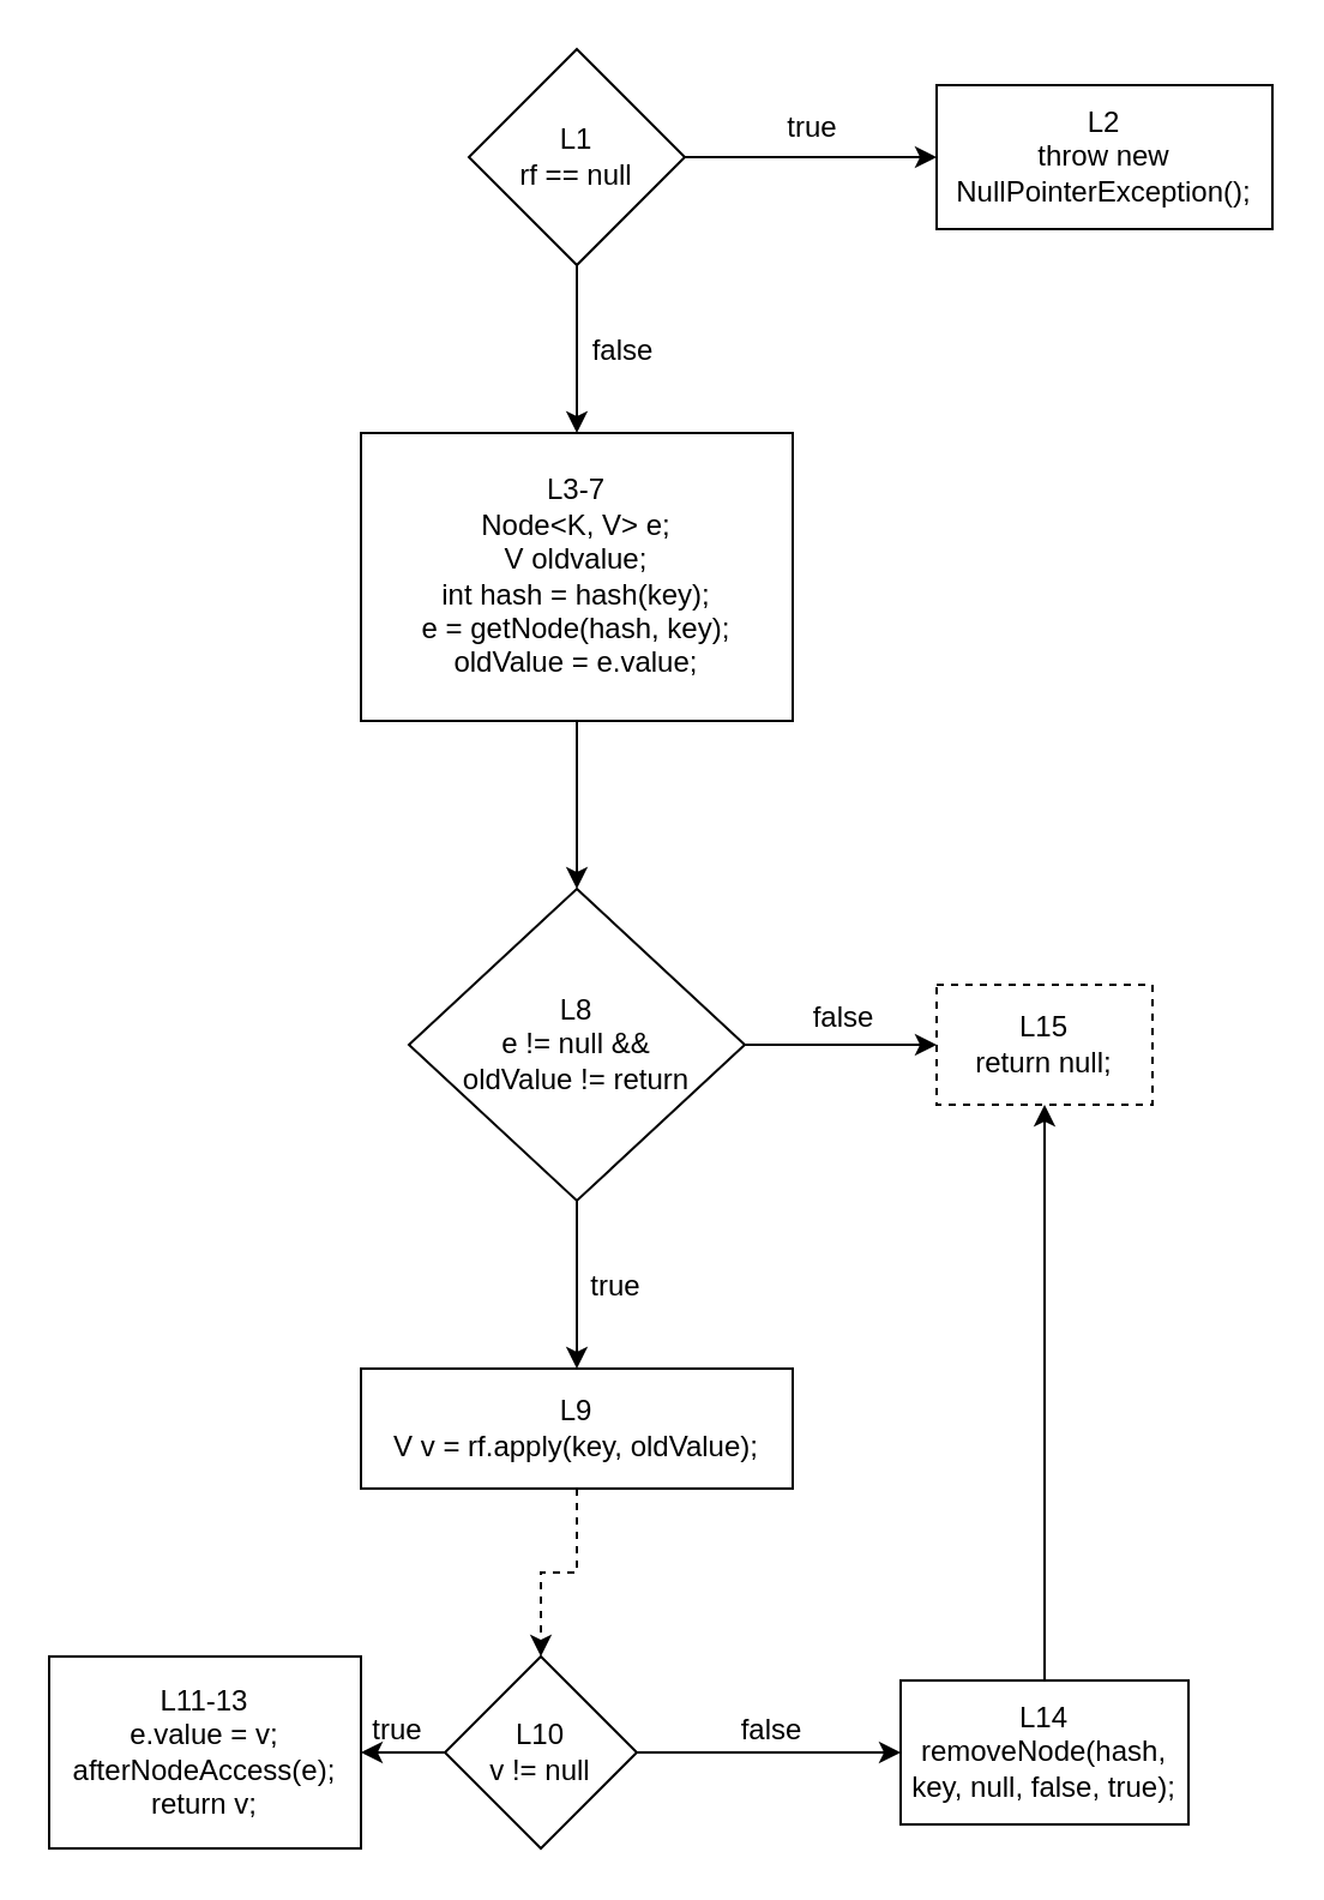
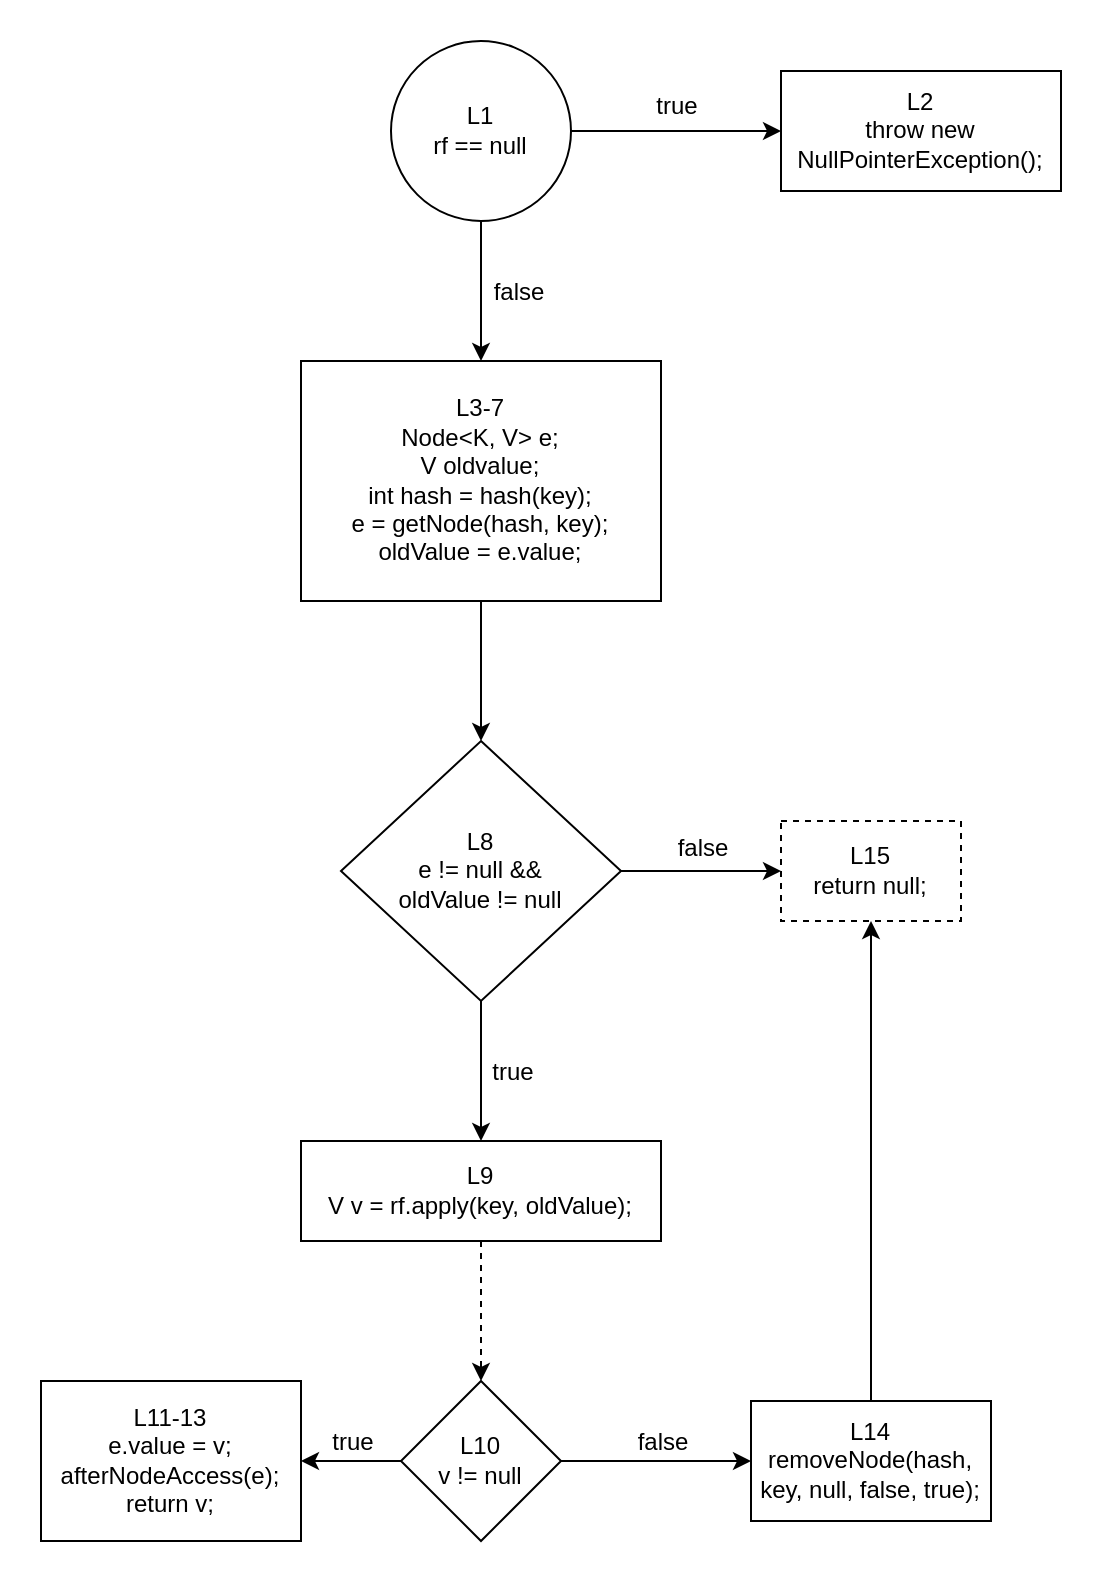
  <mxCell id="0" />
  <mxCell id="1" parent="0" />
  <mxCell id="2" style="edgeStyle=orthogonalEdgeStyle;rounded=0;orthogonalLoop=1;jettySize=auto;html=1;exitX=1;exitY=0.5;exitDx=0;exitDy=0;entryX=0;entryY=0.5;entryDx=0;entryDy=0;" edge="1" parent="1" source="6" target="7"><mxGeometry relative="1" as="geometry" /></mxCell>
  <mxCell id="3" value="true" style="text;html=1;resizable=0;points=[];align=center;verticalAlign=middle;labelBackgroundColor=none;" vertex="1" connectable="0" parent="2"><mxGeometry x="0.2" y="3" relative="1" as="geometry"><mxPoint x="-10.5" y="-10" as="offset" /></mxGeometry></mxCell>
  <mxCell id="4" style="edgeStyle=orthogonalEdgeStyle;rounded=0;orthogonalLoop=1;jettySize=auto;html=1;exitX=0.5;exitY=1;exitDx=0;exitDy=0;entryX=0.5;entryY=0;entryDx=0;entryDy=0;" edge="1" parent="1" source="6" target="9"><mxGeometry relative="1" as="geometry" /></mxCell>
  <mxCell id="5" value="false" style="text;html=1;resizable=0;points=[];align=center;verticalAlign=middle;labelBackgroundColor=none;" vertex="1" connectable="0" parent="4"><mxGeometry x="-0.244" relative="1" as="geometry"><mxPoint x="18" y="9" as="offset" /></mxGeometry></mxCell>
- <mxCell id="6" value="L1&lt;br&gt;rf == null" style="rhombus;whiteSpace=wrap;html=1;" vertex="1" parent="1"><mxGeometry x="195" y="20" width="90" height="90" as="geometry" /></mxCell>
+ <mxCell id="6" value="L1&lt;br&gt;rf == null" style="ellipse;whiteSpace=wrap;html=1;" vertex="1" parent="1"><mxGeometry x="195" y="20" width="90" height="90" as="geometry" /></mxCell>
  <mxCell id="7" value="L2&lt;br&gt;throw new NullPointerException();" style="rounded=0;whiteSpace=wrap;html=1;" vertex="1" parent="1"><mxGeometry x="390" y="35" width="140" height="60" as="geometry" /></mxCell>
  <mxCell id="8" style="edgeStyle=orthogonalEdgeStyle;rounded=0;orthogonalLoop=1;jettySize=auto;html=1;exitX=0.5;exitY=1;exitDx=0;exitDy=0;entryX=0.5;entryY=0;entryDx=0;entryDy=0;" edge="1" parent="1" source="9" target="14"><mxGeometry relative="1" as="geometry" /></mxCell>
  <mxCell id="9" value="L3-7&lt;br&gt;Node&amp;lt;K, V&amp;gt; e;&lt;br&gt;V oldvalue;&lt;br&gt;int hash = hash(key);&lt;br&gt;e = getNode(hash, key);&lt;br&gt;oldValue = e.value;&lt;br&gt;" style="rounded=0;whiteSpace=wrap;html=1;labelBackgroundColor=none;" vertex="1" parent="1"><mxGeometry x="150" y="180" width="180" height="120" as="geometry" /></mxCell>
  <mxCell id="10" style="edgeStyle=orthogonalEdgeStyle;rounded=0;orthogonalLoop=1;jettySize=auto;html=1;exitX=1;exitY=0.5;exitDx=0;exitDy=0;entryX=0;entryY=0.5;entryDx=0;entryDy=0;" edge="1" parent="1" source="14" target="15"><mxGeometry relative="1" as="geometry"><Array as="points"><mxPoint x="360" y="435" /><mxPoint x="360" y="435" /></Array></mxGeometry></mxCell>
  <mxCell id="11" value="false" style="text;html=1;resizable=0;points=[];align=center;verticalAlign=middle;labelBackgroundColor=none;" vertex="1" connectable="0" parent="10"><mxGeometry x="-0.2" y="-1" relative="1" as="geometry"><mxPoint x="8" y="-13" as="offset" /></mxGeometry></mxCell>
  <mxCell id="12" style="edgeStyle=orthogonalEdgeStyle;rounded=0;orthogonalLoop=1;jettySize=auto;html=1;exitX=0.5;exitY=1;exitDx=0;exitDy=0;entryX=0.5;entryY=0;entryDx=0;entryDy=0;" edge="1" parent="1" source="14" target="17"><mxGeometry relative="1" as="geometry"><Array as="points"><mxPoint x="240" y="540" /><mxPoint x="240" y="540" /></Array></mxGeometry></mxCell>
  <mxCell id="13" value="true" style="text;html=1;resizable=0;points=[];align=center;verticalAlign=middle;labelBackgroundColor=none;" vertex="1" connectable="0" parent="12"><mxGeometry x="-0.241" y="-19" relative="1" as="geometry"><mxPoint x="34" y="8" as="offset" /></mxGeometry></mxCell>
- <mxCell id="14" value="L8&lt;br&gt;e != null &amp;amp;&amp;amp; &lt;br&gt;oldValue != return" style="rhombus;whiteSpace=wrap;html=1;labelBackgroundColor=none;" vertex="1" parent="1"><mxGeometry x="170" y="370" width="140" height="130" as="geometry" /></mxCell>
+ <mxCell id="14" value="L8&lt;br&gt;e != null &amp;amp;&amp;amp; &lt;br&gt;oldValue != null" style="rhombus;whiteSpace=wrap;html=1;labelBackgroundColor=none;" vertex="1" parent="1"><mxGeometry x="170" y="370" width="140" height="130" as="geometry" /></mxCell>
  <mxCell id="15" value="L15&lt;br&gt;return null;" style="rounded=0;whiteSpace=wrap;html=1;labelBackgroundColor=none;dashed=1;" vertex="1" parent="1"><mxGeometry x="390" y="410" width="90" height="50" as="geometry" /></mxCell>
  <mxCell id="16" style="edgeStyle=orthogonalEdgeStyle;rounded=0;orthogonalLoop=1;jettySize=auto;html=1;exitX=0.5;exitY=1;exitDx=0;exitDy=0;entryX=0.5;entryY=0;entryDx=0;entryDy=0;dashed=1;" edge="1" parent="1" source="17" target="22"><mxGeometry relative="1" as="geometry" /></mxCell>
  <mxCell id="17" value="L9&lt;br&gt;V v = rf.apply(key, oldValue);" style="rounded=0;whiteSpace=wrap;html=1;labelBackgroundColor=none;" vertex="1" parent="1"><mxGeometry x="150" y="570" width="180" height="50" as="geometry" /></mxCell>
  <mxCell id="18" style="edgeStyle=orthogonalEdgeStyle;rounded=0;orthogonalLoop=1;jettySize=auto;html=1;exitX=1;exitY=0.5;exitDx=0;exitDy=0;entryX=0;entryY=0.5;entryDx=0;entryDy=0;" edge="1" parent="1" source="22" target="24"><mxGeometry relative="1" as="geometry" /></mxCell>
  <mxCell id="19" value="false" style="text;html=1;resizable=0;points=[];align=center;verticalAlign=middle;labelBackgroundColor=none;" vertex="1" connectable="0" parent="18"><mxGeometry x="-0.291" y="1" relative="1" as="geometry"><mxPoint x="16" y="-9" as="offset" /></mxGeometry></mxCell>
  <mxCell id="20" style="edgeStyle=orthogonalEdgeStyle;rounded=0;orthogonalLoop=1;jettySize=auto;html=1;exitX=0;exitY=0.5;exitDx=0;exitDy=0;entryX=1;entryY=0.5;entryDx=0;entryDy=0;" edge="1" parent="1" source="22" target="25"><mxGeometry relative="1" as="geometry"><Array as="points"><mxPoint x="180" y="730" /><mxPoint x="180" y="730" /></Array></mxGeometry></mxCell>
  <mxCell id="21" value="true" style="text;html=1;resizable=0;points=[];align=center;verticalAlign=middle;labelBackgroundColor=none;" vertex="1" connectable="0" parent="20"><mxGeometry x="-0.385" y="-11" relative="1" as="geometry"><mxPoint x="-10" y="1" as="offset" /></mxGeometry></mxCell>
- <mxCell id="22" value="L10&lt;br&gt;v != null" style="rhombus;whiteSpace=wrap;html=1;labelBackgroundColor=none;" vertex="1" parent="1"><mxGeometry x="185" y="690" width="80" height="80" as="geometry" /></mxCell>
+ <mxCell id="22" value="L10&lt;br&gt;v != null" style="rhombus;whiteSpace=wrap;html=1;labelBackgroundColor=none;" vertex="1" parent="1"><mxGeometry x="200" y="690" width="80" height="80" as="geometry" /></mxCell>
  <mxCell id="23" style="edgeStyle=orthogonalEdgeStyle;rounded=0;orthogonalLoop=1;jettySize=auto;html=1;exitX=0.5;exitY=0;exitDx=0;exitDy=0;entryX=0.5;entryY=1;entryDx=0;entryDy=0;" edge="1" parent="1" source="24" target="15"><mxGeometry relative="1" as="geometry" /></mxCell>
  <mxCell id="24" value="L14&lt;br&gt;removeNode(hash, key, null, false, true);" style="rounded=0;whiteSpace=wrap;html=1;labelBackgroundColor=none;" vertex="1" parent="1"><mxGeometry x="375" y="700" width="120" height="60" as="geometry" /></mxCell>
  <mxCell id="25" value="L11-13&lt;br&gt;e.value = v;&lt;br&gt;afterNodeAccess(e);&lt;br&gt;return v;" style="rounded=0;whiteSpace=wrap;html=1;labelBackgroundColor=none;" vertex="1" parent="1"><mxGeometry x="20" y="690" width="130" height="80" as="geometry" /></mxCell>
